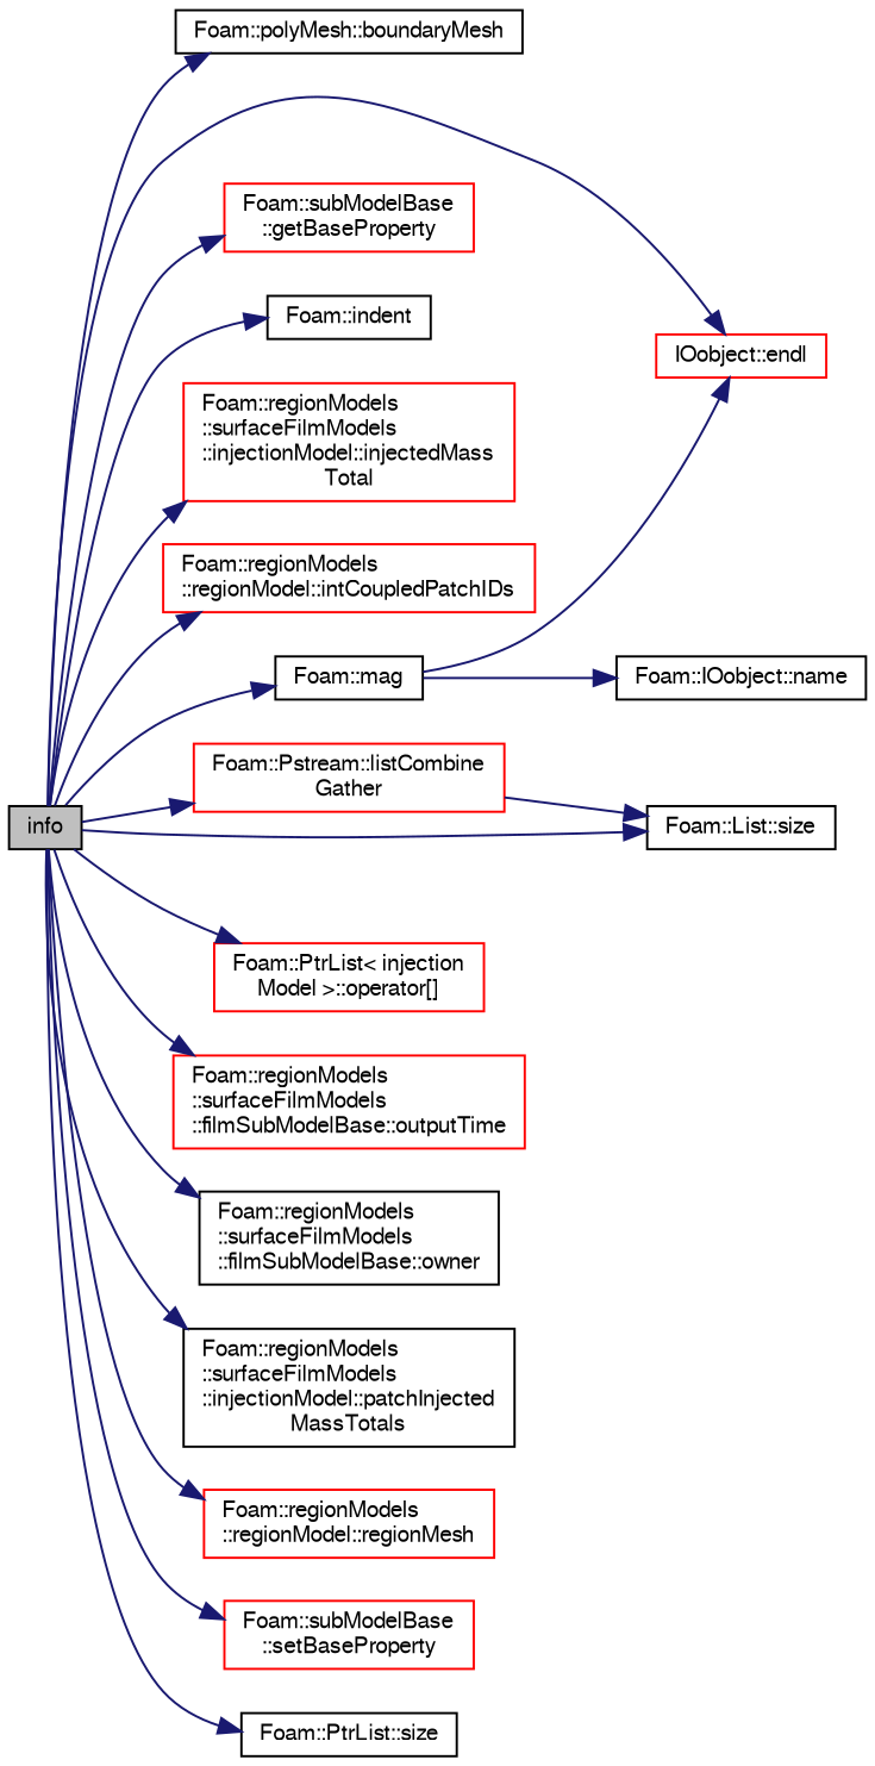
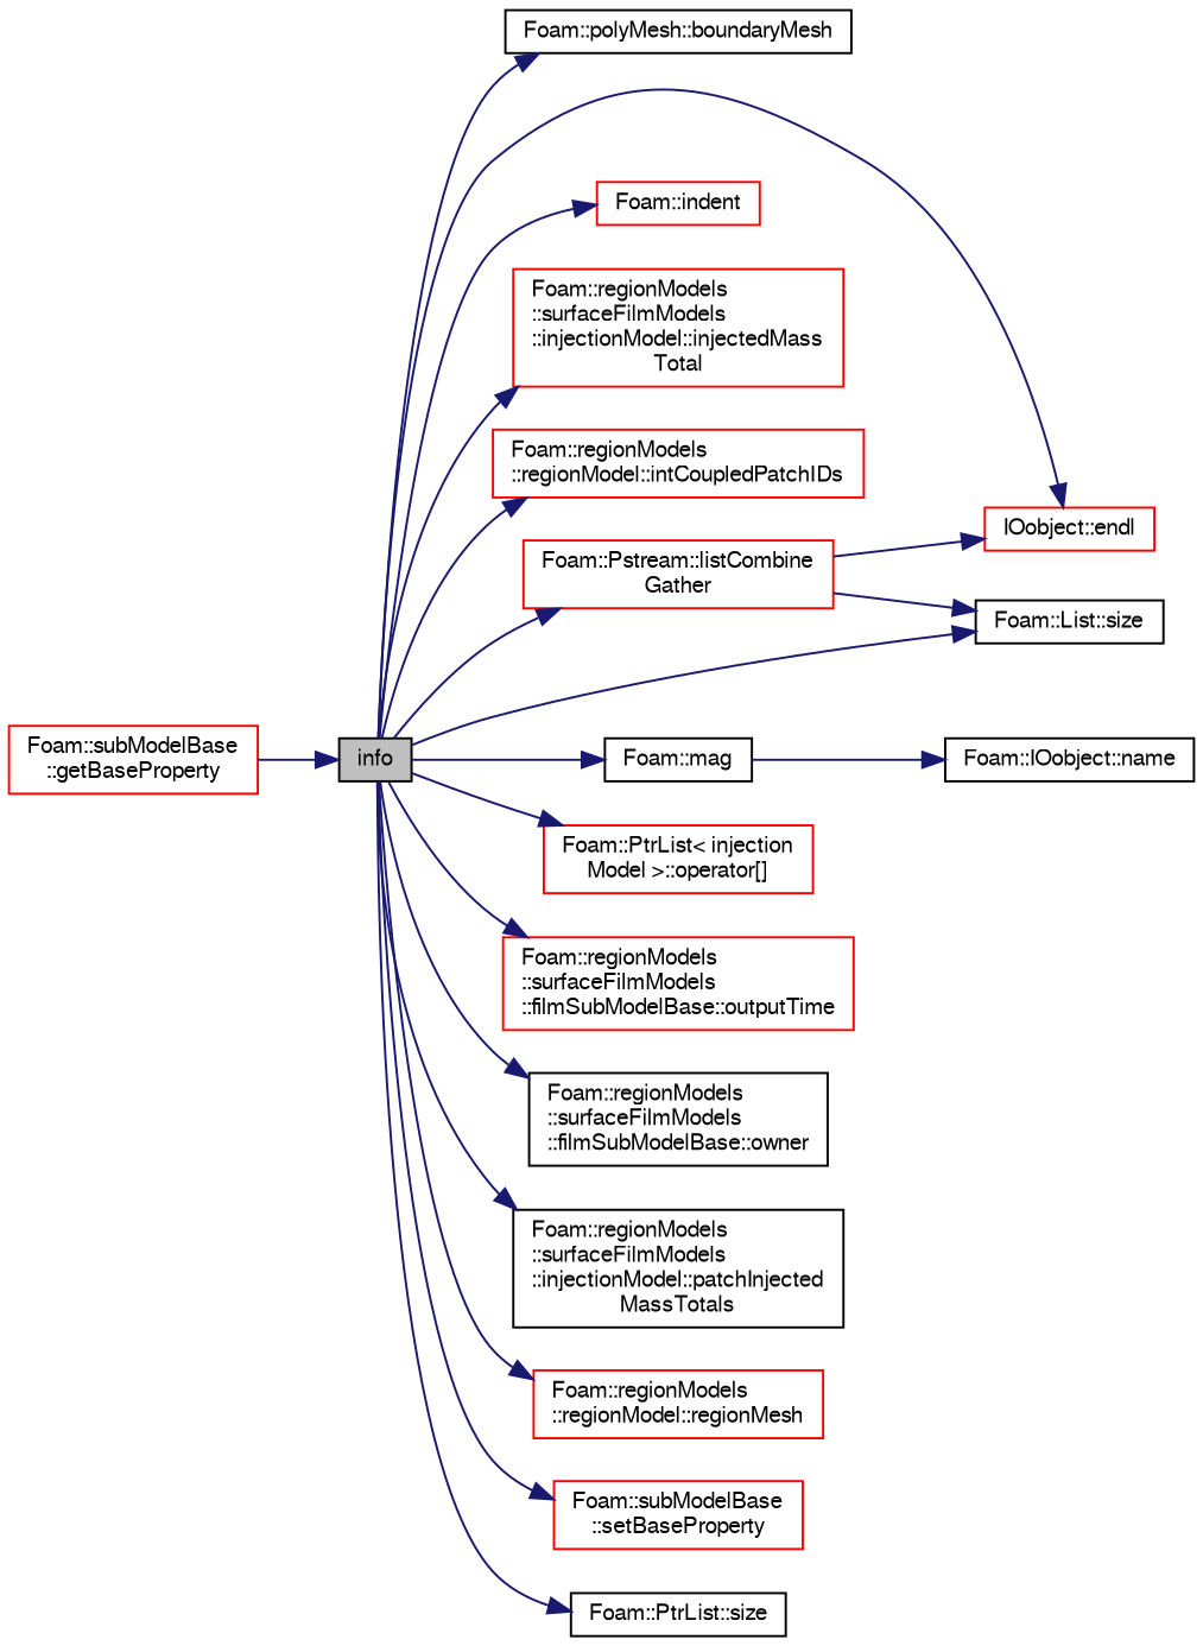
  digraph {
    rankdir=LR
    node [color=red fontname=FreeSans fontsize=10 shape=record]
    edge [color=midnightblue fontname=FreeSans fontsize=10 labelfontname=FreeSans labelfontsize=10 style=solid]
    n1 [color=black fillcolor=grey75 fontcolor=black height=0.2 label=info style=filled width=0.4]
    n2 [color=black height=0.2 label="Foam::polyMesh::boundaryMesh" width=0.4]
    n3 [height=0.2 label="IOobject::endl" width=0.4]
    n4 [height=0.2 label="Foam::subModelBase\l::getBaseProperty" width=0.4]
-   n5 [color=black height=0.2 label="Foam::indent" width=0.4]
+   n5 [height=0.2 label="Foam::indent" width=0.4]
    n6 [height=0.2 label="Foam::regionModels\l::surfaceFilmModels\l::injectionModel::injectedMass\lTotal" width=0.4]
    n7 [height=0.2 label="Foam::regionModels\l::regionModel::intCoupledPatchIDs" width=0.4]
    n8 [height=0.2 label="Foam::Pstream::listCombine\lGather" width=0.4]
    n9 [color=black height=0.2 label="Foam::List::size" width=0.4]
    n10 [color=black height=0.2 label="Foam::mag" width=0.4]
    n11 [height=0.2 label="Foam::PtrList\< injection\lModel \>::operator[]" width=0.4]
    n12 [height=0.2 label="Foam::regionModels\l::surfaceFilmModels\l::filmSubModelBase::outputTime" width=0.4]
    n13 [color=black height=0.2 label="Foam::regionModels\l::surfaceFilmModels\l::filmSubModelBase::owner" width=0.4]
    n14 [color=black height=0.2 label="Foam::regionModels\l::surfaceFilmModels\l::injectionModel::patchInjected\lMassTotals" width=0.4]
    n15 [height=0.2 label="Foam::regionModels\l::regionModel::regionMesh" width=0.4]
    n16 [height=0.2 label="Foam::subModelBase\l::setBaseProperty" width=0.4]
    n17 [color=black height=0.2 label="Foam::PtrList::size" width=0.4]
    n18 [color=black height=0.2 label="Foam::IOobject::name" width=0.4]
    n1 -> n2
    n1 -> n3
-   n1 -> n4
+   n4 -> n1
    n1 -> n5
    n1 -> n6
    n1 -> n7
    n1 -> n8
    n1 -> n9
    n1 -> n10
    n1 -> n11
    n1 -> n12
    n1 -> n13
    n1 -> n14
    n1 -> n15
    n1 -> n16
    n1 -> n17
-   n10 -> n3
+   n8 -> n3
    n8 -> n9
    n10 -> n18
  }
